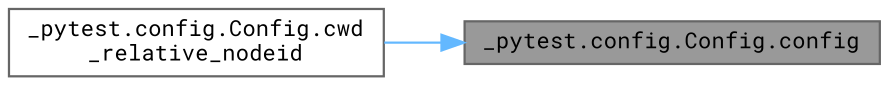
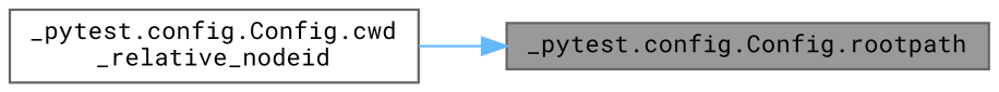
  digraph {
    rankdir=RL
    fontname="Roboto Mono"
    node [fontname="Roboto Mono" fontsize=10 shape=box style=filled]
-   n1 [color=gray40 fillcolor=grey60 fontcolor=black height=0.2 label="_pytest.config.Config.config" width=0.4]
+   n1 [color=gray40 fillcolor=grey60 fontcolor=black height=0.2 label="_pytest.config.Config.rootpath" width=0.4]
    n2 [color=grey40 fillcolor=white height=0.2 label="_pytest.config.Config.cwd\l_relative_nodeid" width=0.4]
    n1 -> n2 [color=steelblue1 dir=back fontname="Roboto Mono" fontsize=10 labelfontname=Helvetica labelfontsize=10 style=solid]
  }
